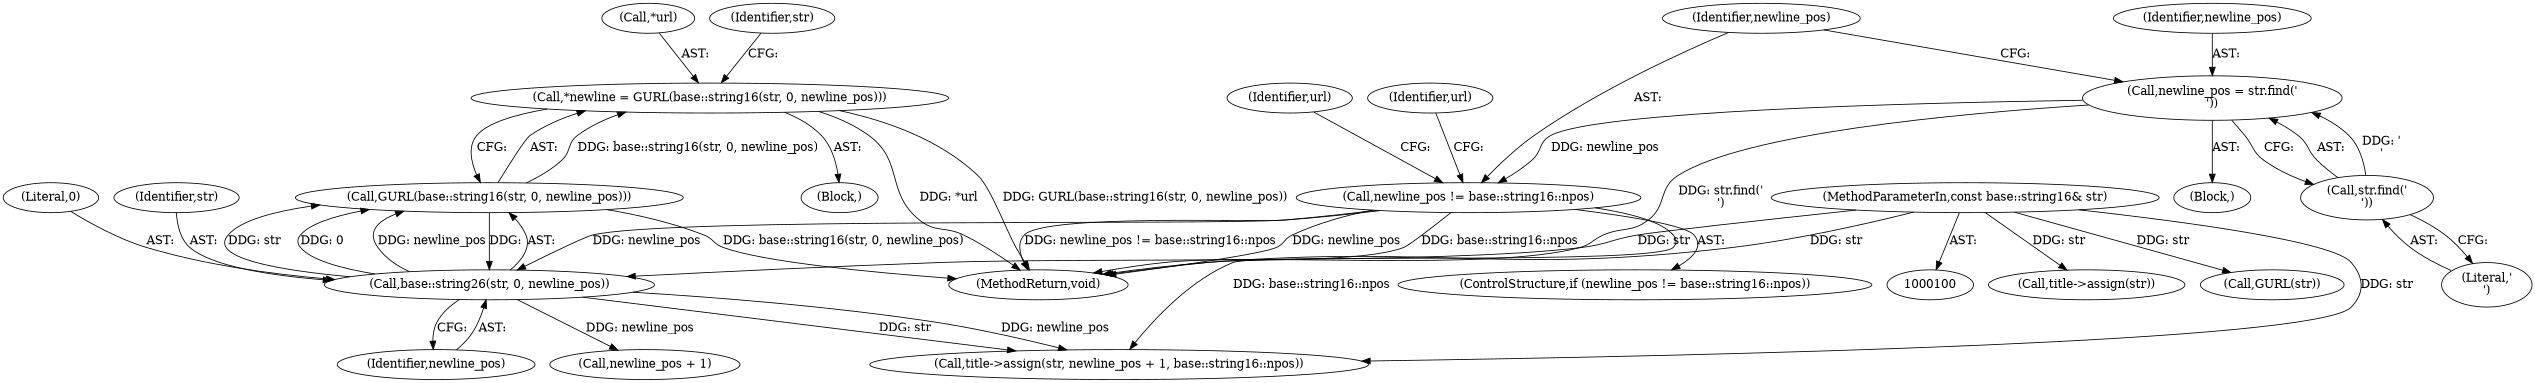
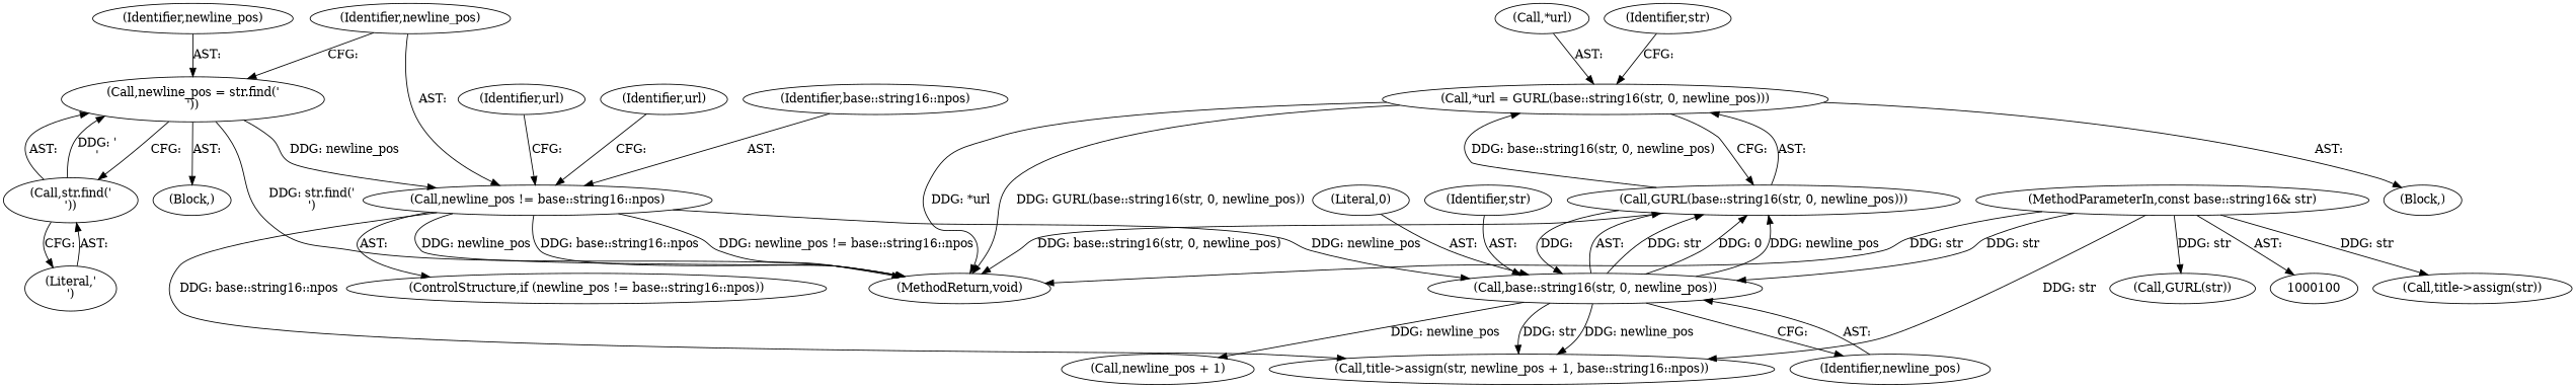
  digraph {
-   n1 [label="(Call,*newline = GURL(base::string16(str, 0, newline_pos)))"]
+   n1 [label="(Call,*url = GURL(base::string16(str, 0, newline_pos)))"]
    n2 [label="(Call,GURL(base::string16(str, 0, newline_pos)))"]
    n3 [label="(MethodReturn,void)"]
    n4 [label="(Block,)"]
-   n5 [label="(Call,base::string26(str, 0, newline_pos))"]
+   n5 [label="(Call,base::string16(str, 0, newline_pos))"]
    n6 [label="(Call,newline_pos + 1)"]
    n7 [label="(Identifier,newline_pos)"]
    n8 [label="(Call,title->assign(str, newline_pos + 1, base::string16::npos))"]
    n9 [label="(MethodParameterIn,const base::string16& str)"]
    n10 [label="(Call,title->assign(str))"]
    n11 [label="(Call,GURL(str))"]
    1000100
    n13 [label="(Call,newline_pos != base::string16::npos)"]
    n14 [label="(ControlStructure,if (newline_pos != base::string16::npos))"]
+   n15 [label="(Identifier,base::string16::npos)"]
    n16 [label="(Call,newline_pos = str.find('\n'))"]
    n17 [label="(Call,str.find('\n'))"]
    n18 [label="(Block,)"]
    n19 [label="(Literal,'\n')"]
    n20 [label="(Literal,0)"]
    n21 [label="(Identifier,newline_pos)"]
    n22 [label="(Identifier,str)"]
    n23 [label="(Identifier,url)"]
    n24 [label="(Identifier,newline_pos)"]
    n25 [label="(Identifier,url)"]
    n26 [label="(Call,*url)"]
    n27 [label="(Identifier,str)"]
    n1 -> n2 [label="CFG: "]
    n1 -> n3 [label="DDG: *url"]
    n1 -> n3 [label="DDG: GURL(base::string16(str, 0, newline_pos))"]
    n1 -> n4 [label="AST: "]
    n2 -> n1 [label="AST: "]
    n2 -> n1 [label="DDG: base::string16(str, 0, newline_pos)"]
    n2 -> n3 [label="DDG: base::string16(str, 0, newline_pos)"]
    n2 -> n5 [label="DDG: "]
    n5 -> n2 [label="AST: "]
    n5 -> n2 [label="DDG: str"]
    n5 -> n2 [label="DDG: 0"]
    n5 -> n2 [label="DDG: newline_pos"]
    n5 -> n6 [label="DDG: newline_pos"]
    n5 -> n7 [label="CFG: "]
    n5 -> n8 [label="DDG: str"]
    n5 -> n8 [label="DDG: newline_pos"]
    n7 -> n5 [label="AST: "]
    n9 -> n3 [label="DDG: str"]
    n9 -> n5 [label="DDG: str"]
    n9 -> n8 [label="DDG: str"]
    n9 -> n10 [label="DDG: str"]
    n9 -> n11 [label="DDG: str"]
    n9 -> 1000100 [label="AST: "]
    n13 -> n3 [label="DDG: base::string16::npos"]
    n13 -> n3 [label="DDG: newline_pos != base::string16::npos"]
    n13 -> n3 [label="DDG: newline_pos"]
    n13 -> n5 [label="DDG: newline_pos"]
    n13 -> n8 [label="DDG: base::string16::npos"]
    n13 -> n14 [label="AST: "]
+   n15 -> n13 [label="AST: "]
    n16 -> n3 [label="DDG: str.find('\n')"]
    n16 -> n13 [label="DDG: newline_pos"]
    n16 -> n17 [label="CFG: "]
    n16 -> n18 [label="AST: "]
    n17 -> n16 [label="AST: "]
    n17 -> n16 [label="DDG: '\n'"]
    n17 -> n19 [label="CFG: "]
    n19 -> n17 [label="AST: "]
    n20 -> n5 [label="AST: "]
    n21 -> n13 [label="AST: "]
    n21 -> n16 [label="CFG: "]
    n22 -> n1 [label="CFG: "]
    n23 -> n13 [label="CFG: "]
    n24 -> n16 [label="AST: "]
    n25 -> n13 [label="CFG: "]
    n26 -> n1 [label="AST: "]
    n27 -> n5 [label="AST: "]
  }
